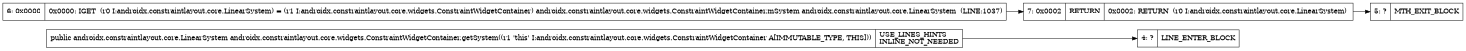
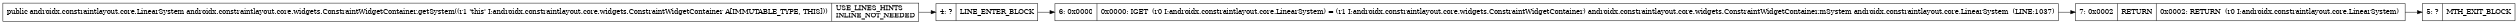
  digraph {
    rankdir=LR
    node [shape=record]
    n1 [label="{4\:\ ?|LINE_ENTER_BLOCK\l}"]
    n2 [label="{6\:\ 0x0000|0x0000: IGET  (r0 I:androidx.constraintlayout.core.LinearSystem) = (r1 I:androidx.constraintlayout.core.widgets.ConstraintWidgetContainer) androidx.constraintlayout.core.widgets.ConstraintWidgetContainer.mSystem androidx.constraintlayout.core.LinearSystem  (LINE:1037)\l}"]
    n3 [label="{7\:\ 0x0002|RETURN\l|0x0002: RETURN  (r0 I:androidx.constraintlayout.core.LinearSystem) \l}"]
    n4 [label="{5\:\ ?|MTH_EXIT_BLOCK\l}"]
    n5 [label="{public androidx.constraintlayout.core.LinearSystem androidx.constraintlayout.core.widgets.ConstraintWidgetContainer.getSystem((r1 'this' I:androidx.constraintlayout.core.widgets.ConstraintWidgetContainer A[IMMUTABLE_TYPE, THIS]))  | USE_LINES_HINTS\lINLINE_NOT_NEEDED\l}"]
+   n1 -> n2
    n2 -> n3
    n3 -> n4
    n5 -> n1
  }
